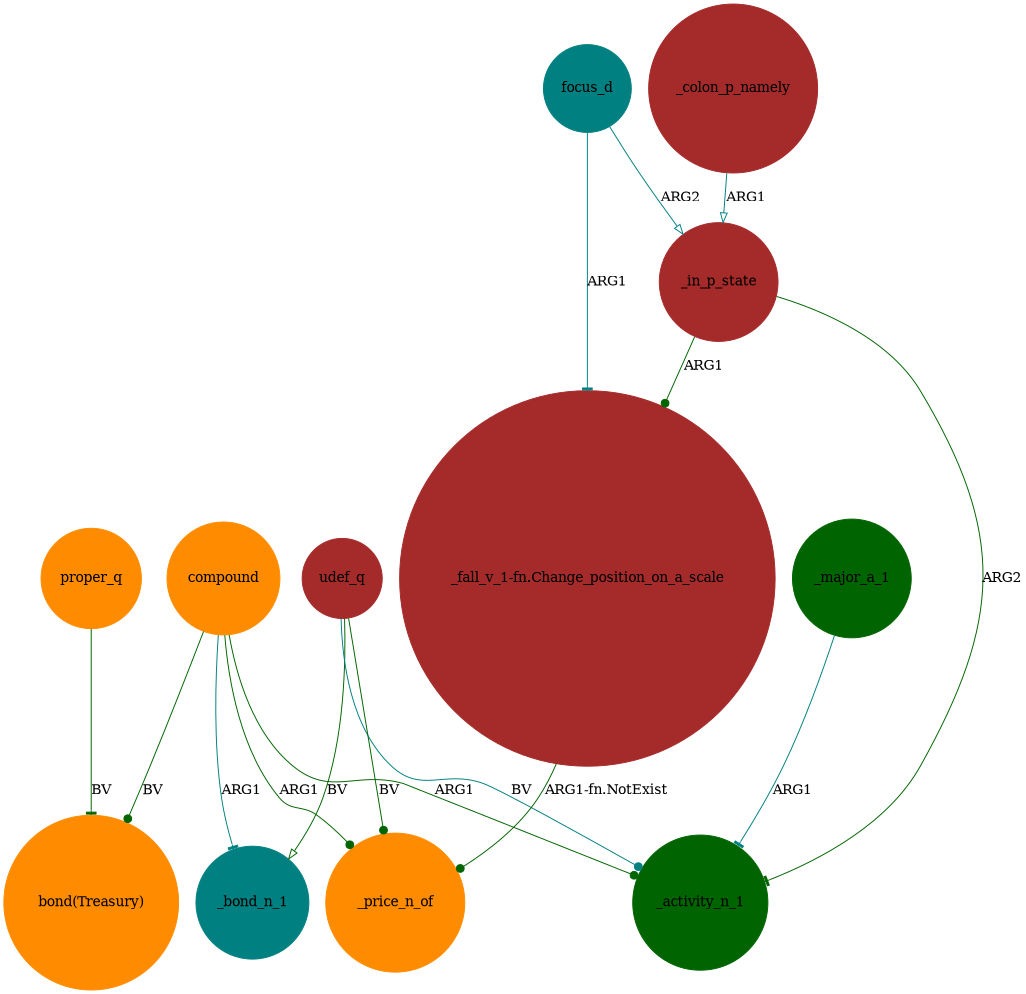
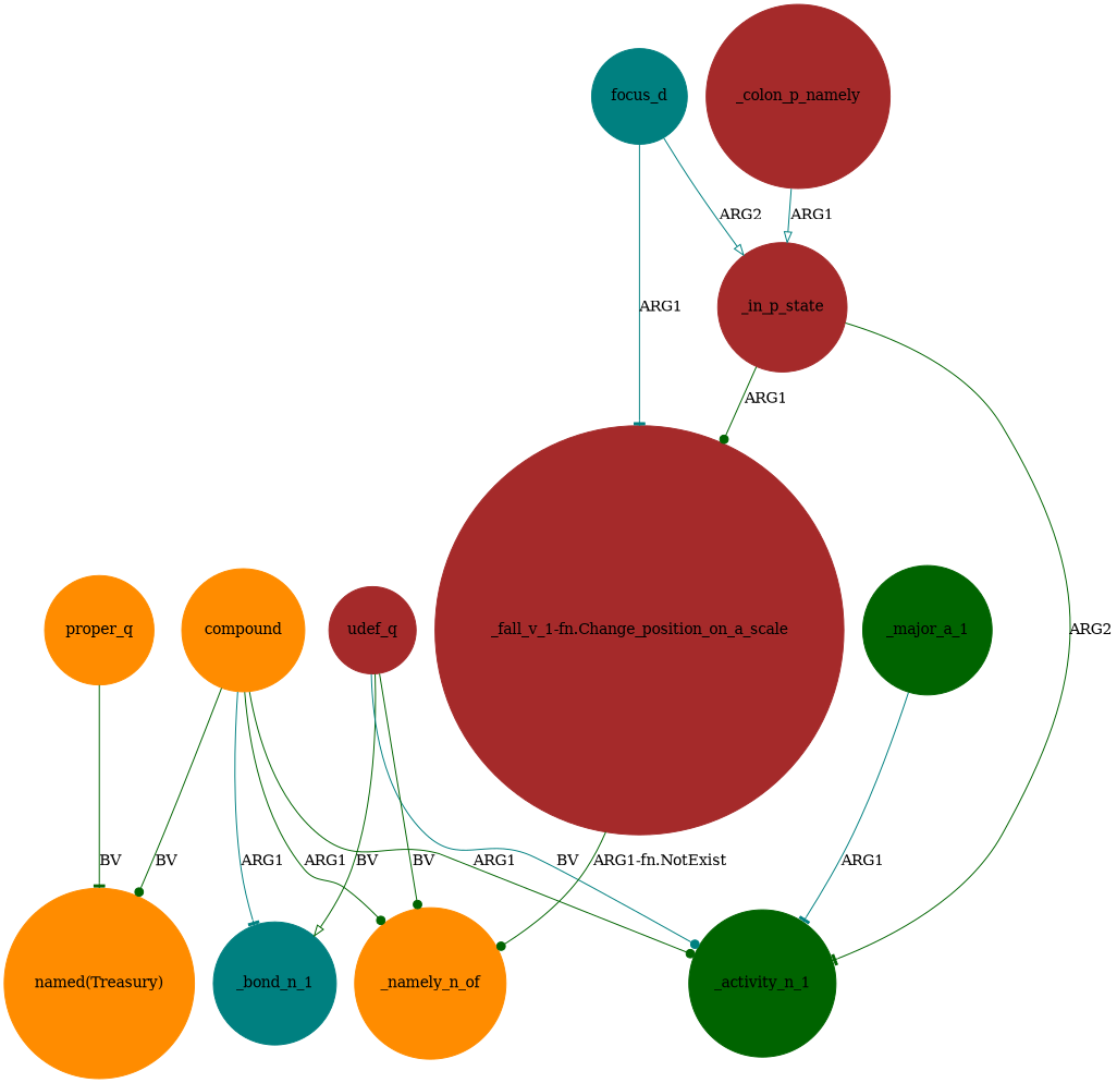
  digraph {
    node [color=darkorange shape=circle style=filled]
    edge [arrowhead=dot color=darkgreen]
    _bond_n_1 [color=teal]
    compound
-   "named(Treasury)" [label="bond(Treasury)"]
+   "named(Treasury)"
    _activity_n_1 [color=darkgreen]
-   _price_n_of
+   _price_n_of [label=_namely_n_of]
    udef_q [color=brown]
    focus_d [color=teal]
    "_fall_v_1-fn.Change_position_on_a_scale" [color=brown]
    _in_p_state [color=brown]
    _colon_p_namely [color=brown]
    _major_a_1 [color=darkgreen]
    proper_q
    compound -> _bond_n_1 [arrowhead=tee color=teal label=ARG1]
    compound -> "named(Treasury)" [label=BV]
    compound -> _activity_n_1 [label=ARG1]
    compound -> _price_n_of [label=ARG1]
    udef_q -> _bond_n_1 [arrowhead=onormal label=BV]
    udef_q -> _activity_n_1 [color=teal label=BV]
    udef_q -> _price_n_of [label=BV]
    focus_d -> "_fall_v_1-fn.Change_position_on_a_scale" [arrowhead=tee color=teal label=ARG1]
    focus_d -> _in_p_state [arrowhead=onormal color=teal label=ARG2]
    "_fall_v_1-fn.Change_position_on_a_scale" -> _price_n_of [label="ARG1-fn.NotExist"]
    _in_p_state -> _activity_n_1 [arrowhead=tee label=ARG2]
    _in_p_state -> "_fall_v_1-fn.Change_position_on_a_scale" [label=ARG1]
    _colon_p_namely -> _in_p_state [arrowhead=onormal color=teal label=ARG1]
    _major_a_1 -> _activity_n_1 [arrowhead=tee color=teal label=ARG1]
    proper_q -> "named(Treasury)" [arrowhead=tee label=BV]
  }
